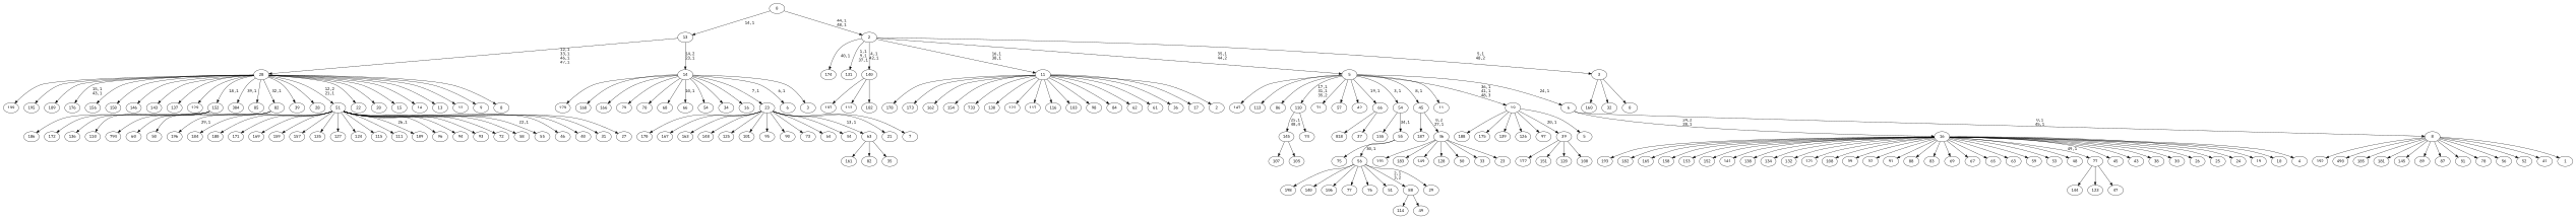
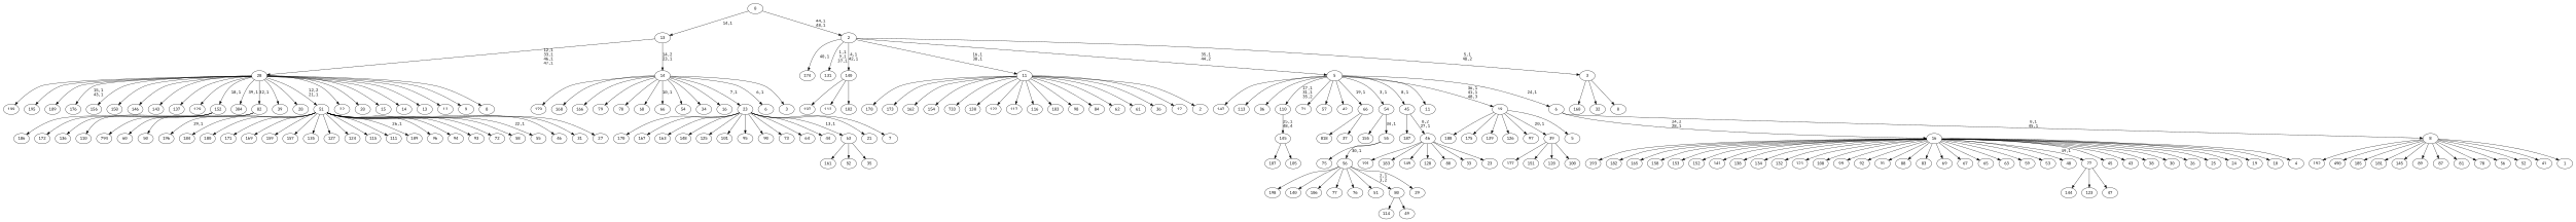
  digraph {
    fontname="IBM Plex Mono"
    node [fontname="IBM Plex Mono"]
    edge [fontname="IBM Plex Mono"]
    n1 [label=199]
    n2 [label=198]
    n3 [label=197]
    n4 [label=196]
    n5 [label=195]
    n6 [label=794]
    n7 [label=193]
    n8 [label=192]
    n9 [label=191]
    n10 [label=490]
    n11 [label=189]
    n12 [label=188]
    n13 [label=187]
    n14 [label=186]
    n15 [label=185]
    n16 [label=184]
    n17 [label=183]
    n18 [label=182]
    n19 [label=181]
    n20 [label=180]
    n21 [label=179]
    n22 [label=178]
    n23 [label=177]
    n24 [label=176]
    n25 [label=175]
    n26 [label=174]
    n27 [label=173]
    n28 [label=172]
    n29 [label=171]
    n30 [label=170]
    n31 [label=169]
    n32 [label=168]
    n33 [label=167]
    n34 [label=166]
    n35 [label=165]
    n36 [label=163]
    n37 [label=162]
    n38 [label=161]
    n39 [label=160]
    n40 [label=159]
    n41 [label=158]
    n42 [label=157]
    n43 [label=156]
    n44 [label=155]
    n45 [label=154]
    n46 [label=153]
    n47 [label=152]
    n48 [label=151]
    n49 [label=150]
    n50 [label=149]
    n51 [label=148]
    n52 [label=147]
    n53 [label=146]
    n54 [label=145]
    n55 [label=144]
    n56 [label=143]
    n57 [label=141]
    n58 [label=140]
    n59 [label=139]
    n60 [label=138]
    n61 [label=137]
    n62 [label=136]
    n63 [label=135]
    n64 [label=134]
    n65 [label=733]
    n66 [label=132]
    n67 [label=131]
    n68 [label=130]
    n69 [label=129]
    n70 [label=128]
    n71 [label=127]
    n72 [label=126]
    n73 [label=125]
    n74 [label=124]
    n75 [label=123]
    n76 [label=122]
    n77 [label=121]
    n78 [label=120]
    n79 [label=818]
    n80 [label=117]
    n81 [label=116]
    n82 [label=115]
    n83 [label=114]
    n84 [label=113]
    n85 [label=112]
    n86 [label=111]
    n87 [label=110]
    152
    n89 [label=109]
    n90 [label=108]
    n91 [label=107]
    n92 [label=106]
    n93 [label=105]
    145
    n95 [label=304]
    n96 [label=103]
    n97 [label=102]
    140
    n99 [label=101]
    n100 [label=100]
    n101 [label=99]
    n102 [label=98]
    n103 [label=97]
    n104 [label=96]
    n105 [label=95]
    n106 [label=94]
    n107 [label=93]
    n108 [label=92]
    n109 [label=91]
    n110 [label=90]
    n111 [label=89]
    n112 [label=88]
    n113 [label=87]
    n114 [label=86]
-   n115 [label=85]
    n116 [label=84]
    n117 [label=83]
    n118 [label=82]
    n119 [label=81]
    n120 [label=80]
    n121 [label=79]
    n122 [label=78]
    n123 [label=77]
    n124 [label=76]
    n125 [label=75]
-   n126 [label=74]
    110
    n128 [label=73]
    n129 [label=72]
    n130 [label=71]
    n131 [label=70]
    n132 [label=69]
    n133 [label=68]
    n134 [label=67]
    n135 [label=66]
    n136 [label=65]
    n137 [label=64]
    n138 [label=63]
    n139 [label=62]
    n140 [label=61]
    n141 [label=60]
    n142 [label=59]
    n143 [label=58]
    n144 [label=57]
    n145 [label=56]
    n146 [label=55]
    n147 [label=54]
    n148 [label=53]
    n149 [label=52]
    n150 [label=51]
    n151 [label=50]
    82
    n153 [label=49]
    80
    n155 [label=48]
    n156 [label=47]
    77
    n158 [label=46]
    n159 [label=45]
    n160 [label=44]
    n161 [label=43]
    n162 [label=42]
    n163 [label=41]
-   n164 [label=40]
    n165 [label=39]
    n166 [label=38]
    n167 [label=37]
    66
    n169 [label=36]
    n170 [label=35]
    63
    n172 [label=34]
    n173 [label=33]
    n174 [label=32]
    n175 [label=31]
    n176 [label=30]
    n177 [label=29]
    56
    55
    54
    n181 [label=28]
    n182 [label=27]
    51
    n184 [label=26]
    n185 [label=25]
    n186 [label=24]
    n187 [label=23]
    46
    45
    n190 [label=22]
    n191 [label=21]
    n192 [label=20]
    n193 [label=19]
    39
    n195 [label=17]
    n196 [label=16]
    n197 [label=15]
    n198 [label=14]
    n199 [label=13]
    n200 [label=12]
    n201 [label=11]
    n202 [label=10]
    n203 [label=9]
    n204 [label=8]
    28
    n206 [label=7]
    23
    n208 [label=6]
    n209 [label=5]
    19
    n211 [label=4]
    16
    n213 [label=3]
    14
    13
    n216 [label=2]
    11
    n218 [label=1]
    8
    6
    5
    n222 [label=0]
    3
    2
    0
    152 -> n14
    152 -> n28
    152 -> n62
    152 -> n87
    145 -> n91
    145 -> n93
    140 -> n3
    140 -> n85
    140 -> n97
    110 -> 145 [label="25,1\n48,4"]
-   110 -> n126
    82 -> n6
    82 -> n141
    82 -> n151
    80 -> n83
    80 -> n153
    77 -> n55
    77 -> n75
    77 -> n156
    66 -> n79
    66 -> n167
    63 -> n38
    63 -> n118
    63 -> n170
    56 -> n2
    56 -> n58
    56 -> n92
    56 -> n123
    56 -> n124
    56 -> n150
    56 -> 80 [label="2,1\n3,2"]
    56 -> n177
    55 -> n125
    55 -> 56 [label="30,1"]
    54 -> n44
    54 -> 55 [label="34,1"]
    51 -> n4 [label="29,1"]
    51 -> n16
    51 -> n20
    51 -> n29
    51 -> n31
    51 -> n40
    51 -> n42
    51 -> n63
    51 -> n71
    51 -> n74
    51 -> n82
    51 -> n86
    51 -> n89 [label="26,1"]
    51 -> n104
    51 -> n106
    51 -> n107
    51 -> n129
    51 -> n143
    51 -> n146 [label="22,1"]
    51 -> n158
-   51 -> n164
    51 -> n175
    51 -> n182
    46 -> n9
    46 -> n17
    46 -> n50
    46 -> n70
    46 -> n120
    46 -> n173
    46 -> n187
    45 -> n13
    45 -> 46 [label="8,2\n27,1"]
    39 -> n23
    39 -> n48
    39 -> n78
    39 -> n100
    28 -> n1
    28 -> n5
    28 -> n11
    28 -> n24 [label="15,1\n43,1"]
    28 -> n43
    28 -> n49
    28 -> n53
    28 -> n56
    28 -> n61
    28 -> n69
    28 -> 152 [label="18,1"]
    28 -> n95 [label="39,1"]
-   28 -> n115
    28 -> 82 [label="32,1"]
    28 -> n165
    28 -> n181
    28 -> 51 [label="12,2\n21,1"]
    28 -> n190
    28 -> n192
    28 -> n197
    28 -> n198
    28 -> n199
    28 -> n200
    28 -> n203
    28 -> n204
    23 -> n30
    23 -> n33
    23 -> n36
    23 -> n51
    23 -> n73
    23 -> n99
    23 -> n105
    23 -> n110
    23 -> n128
    23 -> n137
    23 -> n160
    23 -> 63 [label="13,1"]
    23 -> n191
    23 -> n206
    19 -> n12
    19 -> n25
    19 -> n59
    19 -> n72
    19 -> n103
    19 -> 39 [label="20,1"]
    19 -> n209
    16 -> n7
    16 -> n18
    16 -> n35
    16 -> n41
    16 -> n46
    16 -> n47
    16 -> n57
    16 -> n60
    16 -> n64
    16 -> n66
    16 -> n77
    16 -> n90
    16 -> n101
    16 -> n108
    16 -> n109
    16 -> n112
    16 -> n117
    16 -> n132
    16 -> n134
    16 -> n136
    16 -> n138
    16 -> n142
    16 -> n148
    16 -> n155
    16 -> 77 [label="49,1"]
    16 -> n159
    16 -> n161
    16 -> n166
    16 -> n176
    16 -> n184
    16 -> n185
    16 -> n186
    16 -> n193
    16 -> n202
    16 -> n211
    14 -> n21
    14 -> n32
    14 -> n34
    14 -> n121
    14 -> n131
    14 -> n133
    14 -> n135 [label="10,1"]
    14 -> n147
    14 -> n172
    14 -> n196
    14 -> 23 [label="7,1"]
    14 -> n208 [label="6,1"]
    14 -> n213
    13 -> 28 [label="12,1\n33,1\n46,1\n47,1"]
    13 -> 14 [label="14,2\n23,1"]
    11 -> n22
    11 -> n27
    11 -> n37
    11 -> n45
    11 -> n65
    11 -> n68
    11 -> n76
    11 -> n80
    11 -> n81
    11 -> n96
    11 -> n102
    11 -> n116
    11 -> n139
    11 -> n140
    11 -> n169
    11 -> n195
    11 -> n216
    8 -> n8
    8 -> n10
    8 -> n15
    8 -> n19
    8 -> n54
    8 -> n111
    8 -> n113
    8 -> n119
    8 -> n122
    8 -> n145
    8 -> n149
    8 -> n163
    8 -> n218
    6 -> 16 [label="24,2\n28,1"]
    6 -> 8 [label="0,1\n45,1"]
    5 -> n52
    5 -> n84
    5 -> n114
    5 -> 110 [label="17,1\n31,1\n35,2"]
    5 -> n130
    5 -> n144
    5 -> n162
    5 -> 66 [label="19,1"]
    5 -> 54 [label="3,1"]
    5 -> 45 [label="8,1"]
    5 -> n201
    5 -> 19 [label="36,1\n41,1\n48,3"]
    5 -> 6 [label="24,1"]
    3 -> n39
    3 -> n174
    3 -> n222
    2 -> n26 [label="40,1"]
    2 -> n67 [label="1,1\n9,1\n37,1"]
    2 -> 140 [label="4,1\n42,1"]
    2 -> 11 [label="16,1\n38,1"]
    2 -> 5 [label="35,1\n44,2"]
    2 -> 3 [label="5,1\n48,2"]
    0 -> 13 [label="14,1"]
    0 -> 2 [label="44,1\n48,1"]
  }
